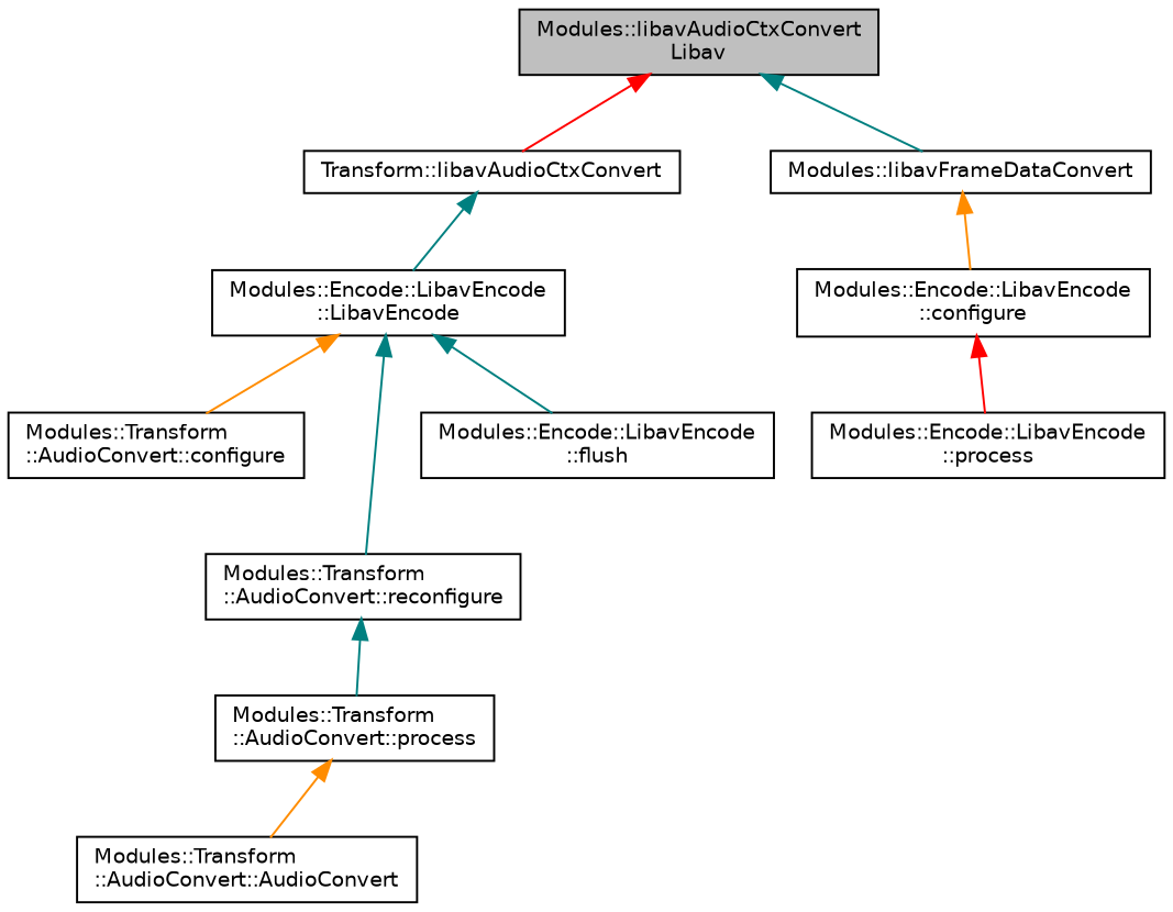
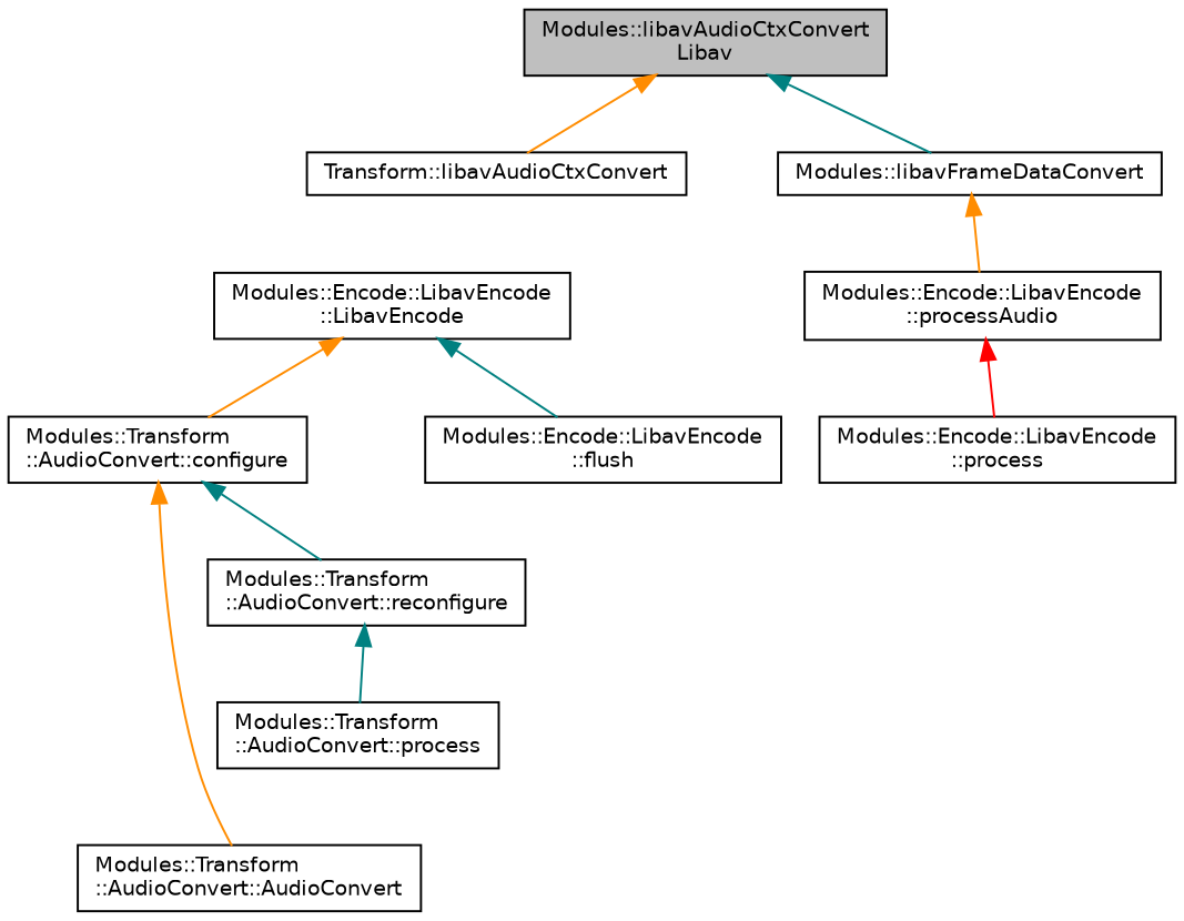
  digraph {
    rankdir=TB
    node [color=black fillcolor=white fontname=Helvetica fontsize=10 shape=record style=filled]
    edge [color=teal dir=back fontname=Helvetica fontsize=10 labelfontname=Helvetica labelfontsize=10 style=solid]
    n1 [fillcolor=grey75 fontcolor=black height=0.2 label="Modules::libavAudioCtxConvert\lLibav" width=0.4]
    n2 [height=0.2 label="Transform::libavAudioCtxConvert" width=0.4]
    n3 [height=0.2 label="Modules::libavFrameDataConvert" width=0.4]
    n4 [height=0.2 label="Modules::Transform\l::AudioConvert::configure" width=0.4]
    n5 [height=0.2 label="Modules::Transform\l::AudioConvert::AudioConvert" width=0.4]
    n6 [height=0.2 label="Modules::Transform\l::AudioConvert::reconfigure" width=0.4]
    n7 [height=0.2 label="Modules::Encode::LibavEncode\l::LibavEncode" width=0.4]
-   n8 [height=0.2 label="Modules::Encode::LibavEncode\l::configure" width=0.4]
+   n8 [height=0.2 label="Modules::Encode::LibavEncode\l::processAudio" width=0.4]
    n9 [height=0.2 label="Modules::Transform\l::AudioConvert::process" width=0.4]
    n10 [height=0.2 label="Modules::Encode::LibavEncode\l::flush" width=0.4]
    n11 [height=0.2 label="Modules::Encode::LibavEncode\l::process" width=0.4]
-   n1 -> n2 [color=red]
+   n1 -> n2 [color=darkorange]
    n1 -> n3
-   n2 -> n7
    n3 -> n8 [color=darkorange]
-   n9 -> n5 [color=darkorange]
-   n7 -> n6
+   n4 -> n5 [color=darkorange]
+   n4 -> n6
    n6 -> n9
    n7 -> n4 [color=darkorange]
    n7 -> n10
    n8 -> n11 [color=red]
  }
